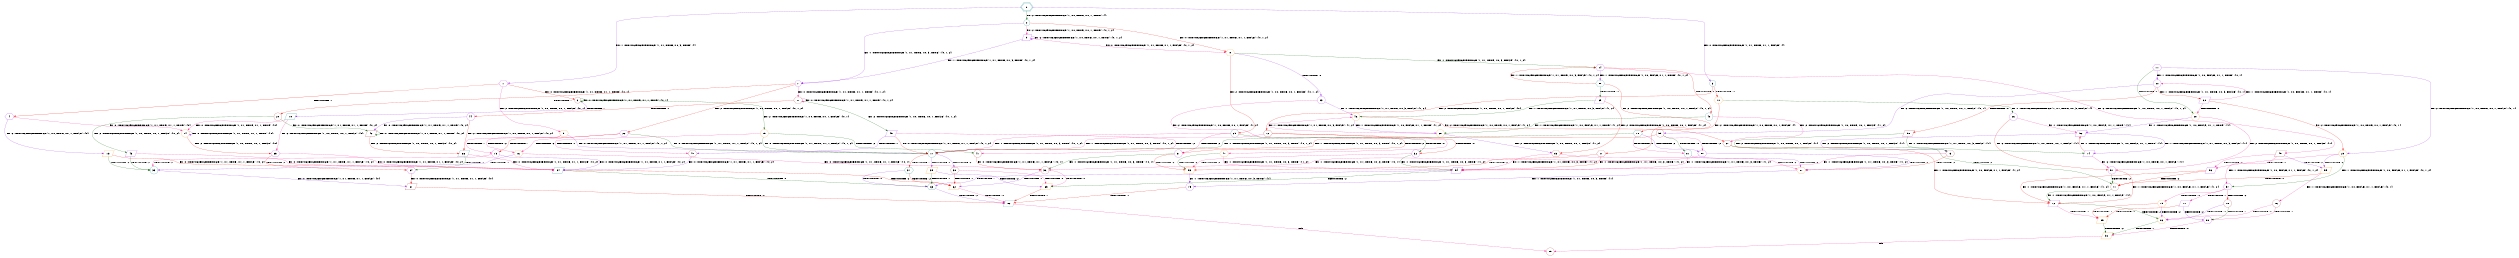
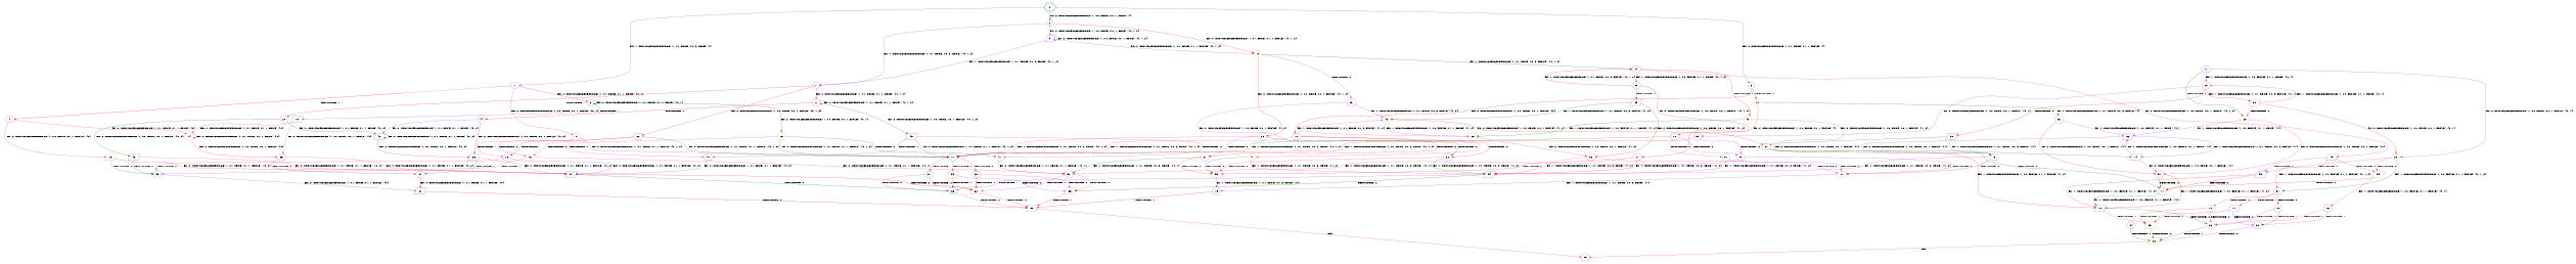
  digraph {
    node [color=purple shape=hexagon]
    edge [color=deeppink]
    0 [color=teal peripheries=2]
    1
    2 [color=teal shape=circle]
    3 [color=teal shape=circle]
    4
    5 [color=darkorange]
    6 [color=brown shape=circle]
    7 [shape=circle]
    8 [color=darkorange]
    9 [shape=parallelogram]
    10 [color=darkorange]
    12 [color=brown]
    13 [color=darkorange shape=parallelogram]
    14 [color=darkorange shape=circle]
    15 [shape=circle]
    16 [color=darkorange]
    17 [color=teal shape=circle]
    18 [color=teal shape=parallelogram]
    19 [color=darkorange shape=circle]
    20 [color=brown shape=circle]
    21 [color=brown]
    22
    23 [shape=circle]
    24
    25 [color=teal shape=circle]
    26 [shape=circle]
    27 [color=brown]
    28 [color=darkorange shape=circle]
    11
    29 [color=darkorange]
    30 [shape=circle]
    31 [shape=circle]
    32 [shape=circle]
    33 [color=teal shape=circle]
    34 [color=teal shape=parallelogram]
    35
    36 [color=brown shape=circle]
    37 [color=teal]
    38 [color=brown]
    39 [color=darkorange shape=parallelogram]
    40 [color=brown]
    41 [color=brown shape=circle]
    42 [color=brown shape=parallelogram]
    43 [shape=parallelogram]
    44 [shape=circle]
    45 [shape=parallelogram]
    46 [color=darkorange shape=circle]
    47 [color=darkorange]
-   48 [color=teal shape=circle]
+   48 [color=darkorange shape=circle]
    49 [color=brown shape=parallelogram]
    50 [color=teal]
    51 [shape=circle]
    52 [shape=parallelogram]
    53 [color=darkorange shape=parallelogram]
    54 [shape=parallelogram]
    55 [color=darkorange shape=parallelogram]
    56 [shape=parallelogram]
    57
    58 [color=brown shape=parallelogram]
    59 [color=brown shape=circle]
    60 [shape=parallelogram]
    61 [color=brown shape=parallelogram]
    62 [color=darkorange shape=parallelogram]
    63 [color=teal]
    64
    65 [color=darkorange shape=parallelogram]
    66 [color=teal shape=parallelogram]
    67 [color=brown]
    68 [color=darkorange shape=circle]
    69 [shape=parallelogram]
    70 [color=teal]
    71 [color=brown shape=circle]
    72 [shape=parallelogram]
    73 [color=brown]
    74 [shape=parallelogram]
    75 [shape=circle]
    76 [color=brown shape=circle]
    77 [shape=parallelogram]
    78 [color=brown shape=circle]
    79 [color=darkorange]
    80
    81 [color=teal shape=circle]
    82 [color=teal shape=parallelogram]
    83 [color=brown]
    85 [color=darkorange shape=parallelogram]
    86 [color=darkorange]
    87 [color=darkorange]
    88 [shape=circle]
    89 [color=brown shape=circle]
+   84 [color=brown]
    90 [color=darkorange shape=parallelogram]
    0 -> 1 [color=purple label="EX !1 !ATOMIC_EXCH_BRANCH (1, +1, TRUE, +0, 3, TRUE) !{}"]
    0 -> 2 [color=darkgreen label="EX !2 !ATOMIC_EXCH_BRANCH (1, +0, TRUE, +0, 1, TRUE) !{}"]
    0 -> 3 [color=purple label="EX !0 !ATOMIC_EXCH_BRANCH (1, +1, TRUE, +1, 1, FALSE) !{}"]
    1 -> 4 [color=red label="TERMINATE !1"]
    1 -> 5 [label="EX !2 !ATOMIC_EXCH_BRANCH (1, +0, TRUE, +0, 1, FALSE) !{0, 1}"]
    1 -> 6 [color=red label="EX !0 !ATOMIC_EXCH_BRANCH (1, +1, TRUE, +1, 1, TRUE) !{0, 1}"]
    2 -> 7 [color=purple label="EX !1 !ATOMIC_EXCH_BRANCH (1, +1, TRUE, +0, 3, TRUE) !{0, 1, 2}"]
    2 -> 8 [color=red label="EX !0 !ATOMIC_EXCH_BRANCH (1, +1, TRUE, +1, 1, FALSE) !{0, 1, 2}"]
    2 -> 9 [label="EX !2 !ATOMIC_EXCH_BRANCH (1, +0, TRUE, +0, 1, TRUE) !{0, 1, 2}"]
    3 -> 10 [color=red label="TERMINATE !0"]
    3 -> 12 [color=red label="EX !2 !ATOMIC_EXCH_BRANCH (1, +0, TRUE, +0, 1, FALSE) !{0}"]
    4 -> 13 [color=purple label="EX !2 !ATOMIC_EXCH_BRANCH (1, +0, TRUE, +0, 1, FALSE) !{0}"]
    4 -> 14 [label="EX !0 !ATOMIC_EXCH_BRANCH (1, +1, TRUE, +1, 1, TRUE) !{0}"]
    5 -> 15 [label="TERMINATE !1"]
    5 -> 16 [label="TERMINATE !2"]
    5 -> 17 [color=purple label="EX !0 !ATOMIC_EXCH_BRANCH (1, +1, TRUE, +1, 1, FALSE) !{0, 1, 2}"]
    6 -> 6 [color=darkgreen label="EX !0 !ATOMIC_EXCH_BRANCH (1, +1, TRUE, +1, 1, TRUE) !{0, 1}"]
    6 -> 18 [color=purple label="TERMINATE !1"]
    6 -> 19 [color=darkgreen label="EX !2 !ATOMIC_EXCH_BRANCH (1, +0, TRUE, +0, 1, FALSE) !{0, 1}"]
    7 -> 20 [color=red label="TERMINATE !1"]
    7 -> 21 [label="EX !0 !ATOMIC_EXCH_BRANCH (1, +1, TRUE, +1, 1, TRUE) !{0, 1, 2}"]
    7 -> 22 [color=red label="EX !2 !ATOMIC_EXCH_BRANCH (1, +0, TRUE, +0, 1, FALSE) !{0, 1, 2}"]
    8 -> 23 [color=purple label="TERMINATE !0"]
    8 -> 24 [color=darkgreen label="EX !1 !ATOMIC_EXCH_BRANCH (1, +1, TRUE, +0, 3, FALSE) !{0, 1, 2}"]
    8 -> 25 [color=red label="EX !2 !ATOMIC_EXCH_BRANCH (1, +0, TRUE, +0, 1, FALSE) !{0, 1, 2}"]
    9 -> 7 [color=purple label="EX !1 !ATOMIC_EXCH_BRANCH (1, +1, TRUE, +0, 3, TRUE) !{0, 1, 2}"]
    9 -> 8 [label="EX !0 !ATOMIC_EXCH_BRANCH (1, +1, TRUE, +1, 1, FALSE) !{0, 1, 2}"]
    9 -> 9 [color=purple label="EX !2 !ATOMIC_EXCH_BRANCH (1, +0, TRUE, +0, 1, TRUE) !{0, 1, 2}"]
    10 -> 26 [color=darkgreen label="EX !1 !ATOMIC_EXCH_BRANCH (1, +1, TRUE, +0, 3, FALSE) !{}"]
    10 -> 27 [color=red label="EX !2 !ATOMIC_EXCH_BRANCH (1, +0, TRUE, +0, 1, FALSE) !{}"]
    12 -> 17 [label="EX !1 !ATOMIC_EXCH_BRANCH (1, +1, TRUE, +0, 3, TRUE) !{0, 1, 2}"]
    12 -> 31 [color=red label="TERMINATE !2"]
    12 -> 32 [color=red label="TERMINATE !0"]
    13 -> 33 [color=darkgreen label="TERMINATE !2"]
    13 -> 34 [color=red label="EX !0 !ATOMIC_EXCH_BRANCH (1, +1, TRUE, +1, 1, FALSE) !{0, 2}"]
    14 -> 14 [color=purple label="EX !0 !ATOMIC_EXCH_BRANCH (1, +1, TRUE, +1, 1, TRUE) !{0}"]
    14 -> 35 [color=red label="EX !2 !ATOMIC_EXCH_BRANCH (1, +0, TRUE, +0, 1, FALSE) !{0}"]
    15 -> 33 [label="TERMINATE !2"]
    15 -> 34 [color=purple label="EX !0 !ATOMIC_EXCH_BRANCH (1, +1, TRUE, +1, 1, FALSE) !{0, 2}"]
    16 -> 33 [color=purple label="TERMINATE !1"]
    16 -> 36 [label="EX !0 !ATOMIC_EXCH_BRANCH (1, +1, TRUE, +1, 1, FALSE) !{0, 1}"]
    17 -> 37 [color=red label="TERMINATE !1"]
    17 -> 38 [color=purple label="TERMINATE !2"]
    17 -> 39 [color=purple label="TERMINATE !0"]
    18 -> 14 [label="EX !0 !ATOMIC_EXCH_BRANCH (1, +1, TRUE, +1, 1, TRUE) !{0}"]
    18 -> 35 [label="EX !2 !ATOMIC_EXCH_BRANCH (1, +0, TRUE, +0, 1, FALSE) !{0}"]
    19 -> 17 [color=darkgreen label="EX !0 !ATOMIC_EXCH_BRANCH (1, +1, TRUE, +1, 1, FALSE) !{0, 1, 2}"]
    19 -> 40 [label="TERMINATE !1"]
    19 -> 41 [color=darkgreen label="TERMINATE !2"]
    20 -> 42 [color=darkgreen label="EX !0 !ATOMIC_EXCH_BRANCH (1, +1, TRUE, +1, 1, TRUE) !{0, 2}"]
    20 -> 43 [color=darkgreen label="EX !2 !ATOMIC_EXCH_BRANCH (1, +0, TRUE, +0, 1, FALSE) !{0, 2}"]
    21 -> 21 [label="EX !0 !ATOMIC_EXCH_BRANCH (1, +1, TRUE, +1, 1, TRUE) !{0, 1, 2}"]
    21 -> 44 [color=red label="TERMINATE !1"]
    21 -> 45 [color=darkgreen label="EX !2 !ATOMIC_EXCH_BRANCH (1, +0, TRUE, +0, 1, FALSE) !{0, 1, 2}"]
    22 -> 15 [color=red label="TERMINATE !1"]
    22 -> 16 [label="TERMINATE !2"]
    22 -> 17 [color=darkgreen label="EX !0 !ATOMIC_EXCH_BRANCH (1, +1, TRUE, +1, 1, FALSE) !{0, 1, 2}"]
    23 -> 46 [color=purple label="EX !1 !ATOMIC_EXCH_BRANCH (1, +1, TRUE, +0, 3, FALSE) !{1, 2}"]
    23 -> 47 [label="EX !2 !ATOMIC_EXCH_BRANCH (1, +0, TRUE, +0, 1, FALSE) !{1, 2}"]
    24 -> 48 [color=red label="TERMINATE !0"]
    24 -> 49 [label="EX !2 !ATOMIC_EXCH_BRANCH (1, +0, TRUE, +0, 1, FALSE) !{0, 1, 2}"]
    24 -> 50 [color=purple label="EX !1 !ATOMIC_EXCH_BRANCH (1, +0, FALSE, +1, 1, TRUE) !{0, 1, 2}"]
    25 -> 17 [label="EX !1 !ATOMIC_EXCH_BRANCH (1, +1, TRUE, +0, 3, TRUE) !{0, 1, 2}"]
    25 -> 31 [label="TERMINATE !2"]
    25 -> 32 [color=darkgreen label="TERMINATE !0"]
    26 -> 51 [color=red label="EX !2 !ATOMIC_EXCH_BRANCH (1, +0, TRUE, +0, 1, FALSE) !{1}"]
    26 -> 52 [label="EX !1 !ATOMIC_EXCH_BRANCH (1, +0, FALSE, +1, 1, TRUE) !{1}"]
    27 -> 53 [color=red label="TERMINATE !2"]
    27 -> 54 [color=red label="EX !1 !ATOMIC_EXCH_BRANCH (1, +1, TRUE, +0, 3, TRUE) !{1, 2}"]
    28 -> 51 [label="EX !2 !ATOMIC_EXCH_BRANCH (1, +0, TRUE, +0, 1, FALSE) !{1}"]
    28 -> 52 [color=purple label="EX !1 !ATOMIC_EXCH_BRANCH (1, +0, FALSE, +1, 1, TRUE) !{1}"]
    11 -> 28 [color=darkgreen label="TERMINATE !0"]
    11 -> 29 [color=purple label="EX !2 !ATOMIC_EXCH_BRANCH (1, +0, TRUE, +0, 1, FALSE) !{0, 1}"]
    11 -> 30 [color=purple label="EX !1 !ATOMIC_EXCH_BRANCH (1, +0, FALSE, +1, 1, TRUE) !{0, 1}"]
    29 -> 55 [color=purple label="TERMINATE !2"]
    29 -> 56 [label="TERMINATE !0"]
    29 -> 57 [color=darkgreen label="EX !1 !ATOMIC_EXCH_BRANCH (1, +0, FALSE, +1, 1, FALSE) !{0, 1, 2}"]
    30 -> 58 [color=red label="TERMINATE !0"]
    30 -> 59 [color=purple label="EX !2 !ATOMIC_EXCH_BRANCH (1, +0, TRUE, +0, 1, FALSE) !{0, 1}"]
    30 -> 60 [color=red label="EX !1 !ATOMIC_EXCH_BRANCH (1, +1, TRUE, +0, 3, FALSE) !{0, 1}"]
    31 -> 36 [color=darkgreen label="EX !1 !ATOMIC_EXCH_BRANCH (1, +1, TRUE, +0, 3, TRUE) !{0, 1}"]
    31 -> 53 [color=red label="TERMINATE !2"]
    32 -> 53 [label="TERMINATE !2"]
    32 -> 54 [color=darkgreen label="EX !1 !ATOMIC_EXCH_BRANCH (1, +1, TRUE, +0, 3, TRUE) !{1, 2}"]
    33 -> 61 [color=purple label="EX !0 !ATOMIC_EXCH_BRANCH (1, +1, TRUE, +1, 1, FALSE) !{0}"]
    34 -> 62 [color=red label="TERMINATE !2"]
    34 -> 63 [color=darkgreen label="TERMINATE !0"]
    35 -> 34 [label="EX !0 !ATOMIC_EXCH_BRANCH (1, +1, TRUE, +1, 1, FALSE) !{0, 2}"]
    35 -> 64 [color=red label="TERMINATE !2"]
    36 -> 62 [color=purple label="TERMINATE !1"]
    36 -> 65 [label="TERMINATE !0"]
    37 -> 62 [color=red label="TERMINATE !2"]
    37 -> 63 [color=purple label="TERMINATE !0"]
    38 -> 62 [color=red label="TERMINATE !1"]
    38 -> 65 [label="TERMINATE !0"]
    39 -> 63 [color=darkgreen label="TERMINATE !1"]
    39 -> 65 [color=purple label="TERMINATE !2"]
    40 -> 34 [color=purple label="EX !0 !ATOMIC_EXCH_BRANCH (1, +1, TRUE, +1, 1, FALSE) !{0, 2}"]
    41 -> 36 [color=red label="EX !0 !ATOMIC_EXCH_BRANCH (1, +1, TRUE, +1, 1, FALSE) !{0, 1}"]
    42 -> 42 [color=darkgreen label="EX !0 !ATOMIC_EXCH_BRANCH (1, +1, TRUE, +1, 1, TRUE) !{0, 2}"]
    42 -> 66 [color=red label="EX !2 !ATOMIC_EXCH_BRANCH (1, +0, TRUE, +0, 1, FALSE) !{0, 2}"]
    43 -> 33 [color=darkgreen label="TERMINATE !2"]
    43 -> 34 [label="EX !0 !ATOMIC_EXCH_BRANCH (1, +1, TRUE, +1, 1, FALSE) !{0, 2}"]
    44 -> 42 [color=purple label="EX !0 !ATOMIC_EXCH_BRANCH (1, +1, TRUE, +1, 1, TRUE) !{0, 2}"]
    44 -> 66 [color=red label="EX !2 !ATOMIC_EXCH_BRANCH (1, +0, TRUE, +0, 1, FALSE) !{0, 2}"]
    45 -> 17 [color=red label="EX !0 !ATOMIC_EXCH_BRANCH (1, +1, TRUE, +1, 1, FALSE) !{0, 1, 2}"]
    45 -> 40 [color=purple label="TERMINATE !1"]
    45 -> 41 [label="TERMINATE !2"]
    46 -> 67 [color=red label="EX !2 !ATOMIC_EXCH_BRANCH (1, +0, TRUE, +0, 1, FALSE) !{1, 2}"]
    46 -> 68 [color=purple label="EX !1 !ATOMIC_EXCH_BRANCH (1, +0, FALSE, +1, 1, TRUE) !{1, 2}"]
    47 -> 53 [color=darkgreen label="TERMINATE !2"]
    47 -> 54 [label="EX !1 !ATOMIC_EXCH_BRANCH (1, +1, TRUE, +0, 3, TRUE) !{1, 2}"]
    48 -> 67 [label="EX !2 !ATOMIC_EXCH_BRANCH (1, +0, TRUE, +0, 1, FALSE) !{1, 2}"]
    48 -> 68 [color=darkgreen label="EX !1 !ATOMIC_EXCH_BRANCH (1, +0, FALSE, +1, 1, TRUE) !{1, 2}"]
    49 -> 55 [color=purple label="TERMINATE !2"]
    49 -> 56 [label="TERMINATE !0"]
    49 -> 57 [label="EX !1 !ATOMIC_EXCH_BRANCH (1, +0, FALSE, +1, 1, FALSE) !{0, 1, 2}"]
    50 -> 24 [color=red label="EX !1 !ATOMIC_EXCH_BRANCH (1, +1, TRUE, +0, 3, FALSE) !{0, 1, 2}"]
    50 -> 69 [color=darkgreen label="TERMINATE !0"]
    50 -> 70 [color=red label="EX !2 !ATOMIC_EXCH_BRANCH (1, +0, TRUE, +0, 1, FALSE) !{0, 1, 2}"]
    51 -> 71 [color=darkgreen label="TERMINATE !2"]
    51 -> 72 [color=red label="EX !1 !ATOMIC_EXCH_BRANCH (1, +0, FALSE, +1, 1, FALSE) !{1, 2}"]
    52 -> 73 [color=purple label="EX !2 !ATOMIC_EXCH_BRANCH (1, +0, TRUE, +0, 1, FALSE) !{1}"]
    52 -> 74 [color=purple label="EX !1 !ATOMIC_EXCH_BRANCH (1, +1, TRUE, +0, 3, FALSE) !{1}"]
    53 -> 75 [color=purple label="EX !1 !ATOMIC_EXCH_BRANCH (1, +1, TRUE, +0, 3, TRUE) !{1}"]
    54 -> 63 [color=purple label="TERMINATE !1"]
    54 -> 65 [color=darkgreen label="TERMINATE !2"]
    55 -> 71 [color=red label="TERMINATE !0"]
    55 -> 76 [label="EX !1 !ATOMIC_EXCH_BRANCH (1, +0, FALSE, +1, 1, FALSE) !{0, 1}"]
    56 -> 71 [color=red label="TERMINATE !2"]
    56 -> 72 [color=red label="EX !1 !ATOMIC_EXCH_BRANCH (1, +0, FALSE, +1, 1, FALSE) !{1, 2}"]
    57 -> 77 [label="TERMINATE !1"]
    57 -> 78 [color=red label="TERMINATE !2"]
    57 -> 79 [label="TERMINATE !0"]
    58 -> 73 [color=darkgreen label="EX !2 !ATOMIC_EXCH_BRANCH (1, +0, TRUE, +0, 1, FALSE) !{1}"]
    58 -> 74 [color=darkgreen label="EX !1 !ATOMIC_EXCH_BRANCH (1, +1, TRUE, +0, 3, FALSE) !{1}"]
    59 -> 17 [color=red label="EX !1 !ATOMIC_EXCH_BRANCH (1, +1, TRUE, +0, 3, TRUE) !{0, 1, 2}"]
    59 -> 80 [label="TERMINATE !2"]
-   59 -> 81 [color=darkgreen label="TERMINATE !0"]
    60 -> 28 [label="TERMINATE !0"]
    60 -> 29 [color=red label="EX !2 !ATOMIC_EXCH_BRANCH (1, +0, TRUE, +0, 1, FALSE) !{0, 1}"]
    60 -> 30 [label="EX !1 !ATOMIC_EXCH_BRANCH (1, +0, FALSE, +1, 1, TRUE) !{0, 1}"]
    61 -> 82 [color=red label="TERMINATE !0"]
    62 -> 82 [label="TERMINATE !0"]
    63 -> 82 [color=purple label="TERMINATE !2"]
    64 -> 61 [color=red label="EX !0 !ATOMIC_EXCH_BRANCH (1, +1, TRUE, +1, 1, FALSE) !{0}"]
    65 -> 82 [color=red label="TERMINATE !1"]
    66 -> 34 [label="EX !0 !ATOMIC_EXCH_BRANCH (1, +1, TRUE, +1, 1, FALSE) !{0, 2}"]
    66 -> 64 [color=darkgreen label="TERMINATE !1"]
    67 -> 71 [color=darkgreen label="TERMINATE !2"]
    67 -> 72 [color=red label="EX !1 !ATOMIC_EXCH_BRANCH (1, +0, FALSE, +1, 1, FALSE) !{1, 2}"]
    68 -> 46 [label="EX !1 !ATOMIC_EXCH_BRANCH (1, +1, TRUE, +0, 3, FALSE) !{1, 2}"]
    68 -> 83 [color=purple label="EX !2 !ATOMIC_EXCH_BRANCH (1, +0, TRUE, +0, 1, FALSE) !{1, 2}"]
    69 -> 46 [color=darkgreen label="EX !1 !ATOMIC_EXCH_BRANCH (1, +1, TRUE, +0, 3, FALSE) !{1, 2}"]
    69 -> 83 [color=red label="EX !2 !ATOMIC_EXCH_BRANCH (1, +0, TRUE, +0, 1, FALSE) !{1, 2}"]
    70 -> 17 [color=darkgreen label="EX !1 !ATOMIC_EXCH_BRANCH (1, +1, TRUE, +0, 3, TRUE) !{0, 1, 2}"]
    70 -> 80 [color=purple label="TERMINATE !2"]
    70 -> 81 [label="TERMINATE !0"]
    71 -> 72 [color=darkgreen label="EX !1 !ATOMIC_EXCH_BRANCH (1, +0, FALSE, +1, 1, FALSE) !{1}"]
    72 -> 85 [label="TERMINATE !1"]
    72 -> 86 [color=darkgreen label="TERMINATE !2"]
    73 -> 54 [label="EX !1 !ATOMIC_EXCH_BRANCH (1, +1, TRUE, +0, 3, TRUE) !{1, 2}"]
    73 -> 87 [color=red label="TERMINATE !2"]
    74 -> 51 [label="EX !2 !ATOMIC_EXCH_BRANCH (1, +0, TRUE, +0, 1, FALSE) !{1}"]
    74 -> 52 [color=red label="EX !1 !ATOMIC_EXCH_BRANCH (1, +0, FALSE, +1, 1, TRUE) !{1}"]
    75 -> 82 [color=red label="TERMINATE !1"]
    76 -> 86 [label="TERMINATE !0"]
    76 -> 88 [label="TERMINATE !1"]
    77 -> 85 [color=red label="TERMINATE !0"]
    77 -> 88 [color=purple label="TERMINATE !2"]
    78 -> 86 [color=purple label="TERMINATE !0"]
    78 -> 88 [color=darkgreen label="TERMINATE !1"]
    79 -> 85 [color=red label="TERMINATE !1"]
    79 -> 86 [color=purple label="TERMINATE !2"]
    80 -> 36 [label="EX !1 !ATOMIC_EXCH_BRANCH (1, +1, TRUE, +0, 3, TRUE) !{0, 1}"]
    80 -> 87 [color=purple label="TERMINATE !0"]
    81 -> 54 [label="EX !1 !ATOMIC_EXCH_BRANCH (1, +1, TRUE, +0, 3, TRUE) !{1, 2}"]
    81 -> 87 [color=purple label="TERMINATE !2"]
    82 -> 89 [label=exit]
    83 -> 54 [label="EX !1 !ATOMIC_EXCH_BRANCH (1, +1, TRUE, +0, 3, TRUE) !{1, 2}"]
    83 -> 87 [label="TERMINATE !2"]
    85 -> 90 [color=darkgreen label="TERMINATE !2"]
    86 -> 90 [color=darkgreen label="TERMINATE !1"]
    87 -> 75 [color=purple label="EX !1 !ATOMIC_EXCH_BRANCH (1, +1, TRUE, +0, 3, TRUE) !{1}"]
    88 -> 90 [label="TERMINATE !0"]
+   84 -> 90 [color=darkgreen label="TERMINATE !1"]
    90 -> 89 [label=exit]
  }
